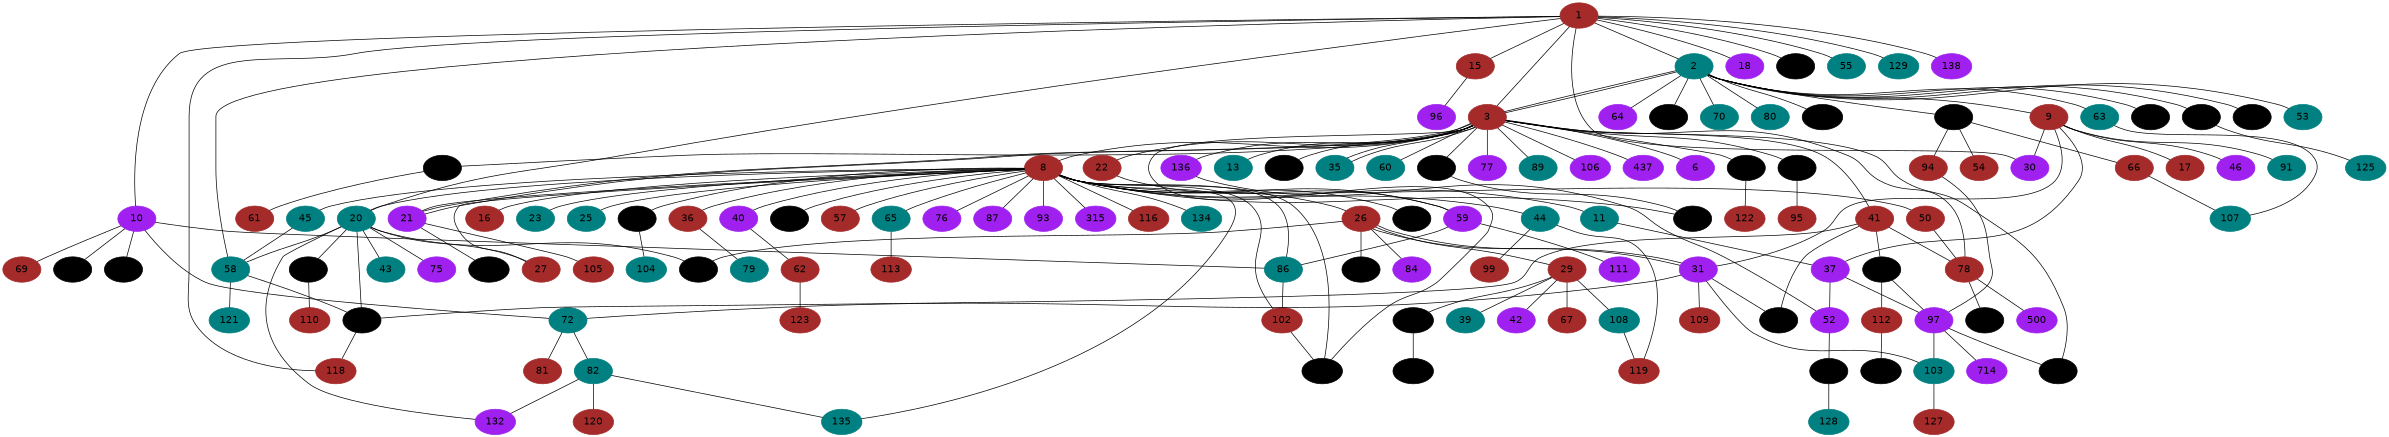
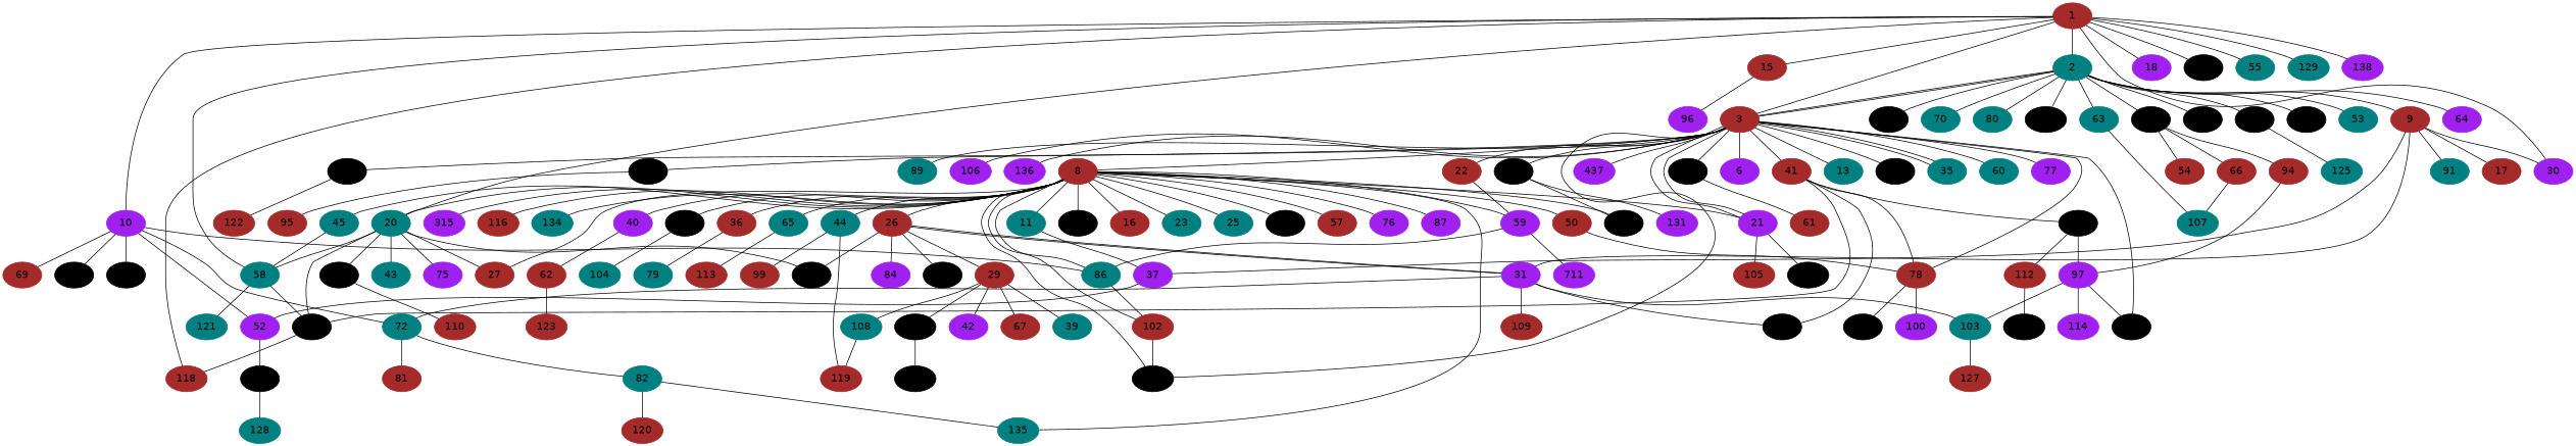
  graph {
    fontname="DejaVu Sans"
    node [color=brown fontname="DejaVu Sans" style=filled]
    edge [fontname="DejaVu Sans"]
    2 [color=teal]
    1
    3
    10 [color=purple]
    15
    18 [color=purple]
    20 [color=teal]
    30 [color=purple]
    47 [color=black]
    55 [color=teal]
    58 [color=teal]
    118
    129 [color=teal]
    138 [color=purple]
    4 [color=black]
    5 [color=black]
    9
    24 [color=black]
    48 [color=black]
    53 [color=teal]
    63 [color=teal]
    64 [color=purple]
    68 [color=black]
    70 [color=teal]
    80 [color=teal]
    126 [color=black]
    6 [color=purple]
    7 [color=black]
    8
    13 [color=teal]
    14 [color=black]
    19 [color=black]
    21 [color=purple]
    22
    35 [color=teal]
    41
    49 [color=black]
    60 [color=teal]
    71 [color=black]
    77 [color=purple]
    78
    89 [color=teal]
    98 [color=black]
    106 [color=purple]
    133 [color=black]
    136 [color=purple]
    n47 [color=purple label=437]
    86 [color=teal]
    28 [color=black]
    52 [color=purple]
    69
    72 [color=teal]
    73 [color=black]
    96 [color=purple]
    27
    32 [color=black]
    33 [color=black]
    43 [color=teal]
    74 [color=black]
    75 [color=purple]
-   132 [color=purple]
    121 [color=teal]
    54
    66
    94
    17
    31 [color=purple]
    37 [color=purple]
-   46 [color=purple]
    91 [color=teal]
    125 [color=teal]
    107 [color=teal]
    61
    11 [color=teal]
    12 [color=black]
    16
    23 [color=teal]
    25 [color=teal]
    26
    34 [color=black]
    36
    38 [color=black]
    40 [color=purple]
    44 [color=teal]
    45 [color=teal]
    50
    51 [color=black]
    57
    59 [color=purple]
    65 [color=teal]
    76 [color=purple]
    87 [color=purple]
-   93 [color=purple]
    102
    n95 [color=purple label=315]
    116
    134 [color=teal]
    135 [color=teal]
+   131 [color=purple]
    105
    130 [color=black]
    83 [color=black]
    90 [color=black]
    122
    95
    88 [color=black]
-   100 [color=purple label=500]
+   100 [color=purple]
    97 [color=purple]
    29
    84 [color=purple]
    85 [color=black]
    104 [color=teal]
    79 [color=teal]
    62
    99
    119
-   111 [color=purple]
+   111 [color=purple label=711]
    113
    103 [color=teal]
    109
    92 [color=black]
    81
    82 [color=teal]
    110
    39 [color=teal]
    42 [color=purple]
    67
    101 [color=black]
    108 [color=teal]
    124 [color=black]
    127
-   114 [color=purple label=714]
+   114 [color=purple]
    123
    112
    128 [color=teal]
    120
    117 [color=black]
    2 -- 3
    2 -- 3
    2 -- 4
    2 -- 5
    2 -- 9
    2 -- 24
    2 -- 48
    2 -- 53
    2 -- 63
    2 -- 64
    2 -- 68
    2 -- 70
    2 -- 80
    2 -- 126
    1 -- 2
    1 -- 3
    1 -- 10
    1 -- 15
    1 -- 18
    1 -- 20
    1 -- 30
    1 -- 47
    1 -- 55
    1 -- 58
    1 -- 118
    1 -- 129
    1 -- 138
    3 -- 6
    3 -- 7
    3 -- 8
    3 -- 13
    3 -- 14
    3 -- 19
    3 -- 21
    3 -- 21
    3 -- 22
    3 -- 35
    3 -- 35
    3 -- 41
    3 -- 49
    3 -- 60
    3 -- 71
    3 -- 77
    3 -- 78
    3 -- 89
    3 -- 98
    3 -- 106
    3 -- 133
    3 -- 136
    3 -- n47
    10 -- 86
    10 -- 28
-   136 -- 52
+   10 -- 52
    10 -- 69
    10 -- 72
    10 -- 73
    15 -- 96
    20 -- 58
    20 -- 27
    20 -- 32
    20 -- 33
    20 -- 43
    20 -- 74
    20 -- 75
-   20 -- 132
    58 -- 74
    58 -- 121
    5 -- 54
    5 -- 66
    5 -- 94
    9 -- 30
    9 -- 17
    9 -- 31
    9 -- 37
-   9 -- 46
    9 -- 91
    24 -- 125
    63 -- 107
    7 -- 61
    8 -- 20
    8 -- 21
    8 -- 133
    8 -- 86
    8 -- 27
    8 -- 11
    8 -- 12
    8 -- 16
    8 -- 23
    8 -- 25
    8 -- 26
    8 -- 34
    8 -- 36
    8 -- 38
    8 -- 40
    8 -- 44
    8 -- 45
    8 -- 50
    8 -- 51
    8 -- 57
    8 -- 59
    8 -- 65
    8 -- 76
    8 -- 87
-   8 -- 93
    8 -- 102
    8 -- n95
    8 -- 116
    8 -- 134
    8 -- 135
    14 -- 38
+   14 -- 131
    21 -- 105
    21 -- 130
    22 -- 59
    41 -- 78
    41 -- 74
    41 -- 83
    41 -- 90
    49 -- 122
    71 -- 95
    78 -- 88
    78 -- 100
    86 -- 102
    52 -- 92
    72 -- 81
    72 -- 82
    32 -- 110
    74 -- 118
    66 -- 107
    94 -- 97
    31 -- 72
    31 -- 83
    31 -- 103
    31 -- 109
    37 -- 52
-   37 -- 97
    11 -- 37
    26 -- 33
    26 -- 31
    26 -- 31
    26 -- 29
    26 -- 84
    26 -- 85
    34 -- 104
    36 -- 79
    40 -- 62
    44 -- 99
    44 -- 119
    45 -- 58
    50 -- 78
    59 -- 86
    59 -- 111
    65 -- 113
    102 -- 133
    90 -- 97
    90 -- 112
    97 -- 98
    97 -- 103
    97 -- 114
    29 -- 39
    29 -- 42
    29 -- 67
    29 -- 101
    29 -- 108
    62 -- 123
    103 -- 127
    92 -- 128
-   82 -- 132
    82 -- 135
    82 -- 120
    101 -- 124
    108 -- 119
    112 -- 117
  }
